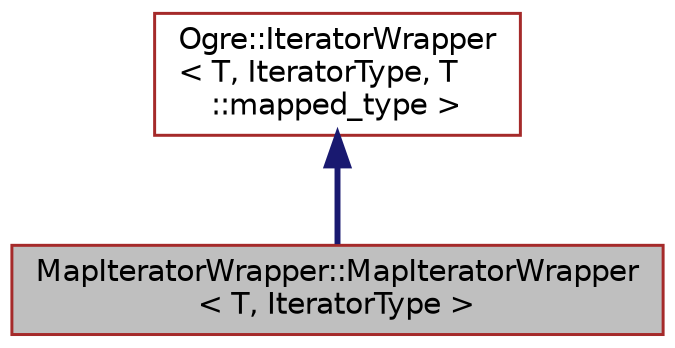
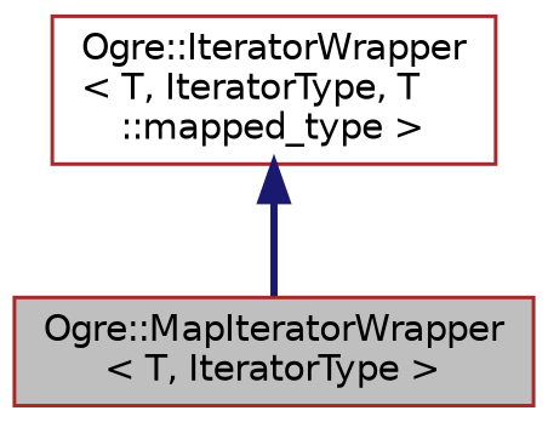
  digraph {
    node [color=brown fontname=Helvetica fontsize=10 shape=record]
-   n1 [fillcolor=grey75 fontcolor=black height=0.2 label="MapIteratorWrapper::MapIteratorWrapper\l\< T, IteratorType \>" style=filled width=0.4]
+   n1 [fillcolor=grey75 fontcolor=black height=0.2 label="Ogre::MapIteratorWrapper\l\< T, IteratorType \>" style=filled width=0.4]
    n2 [height=0.2 label="Ogre::IteratorWrapper\l\< T, IteratorType, T\l::mapped_type \>" width=0.4]
    n2 -> n1 [color=midnightblue dir=back fontname=Helvetica fontsize=10 labelfontname=Helvetica labelfontsize=10 style=bold]
  }
